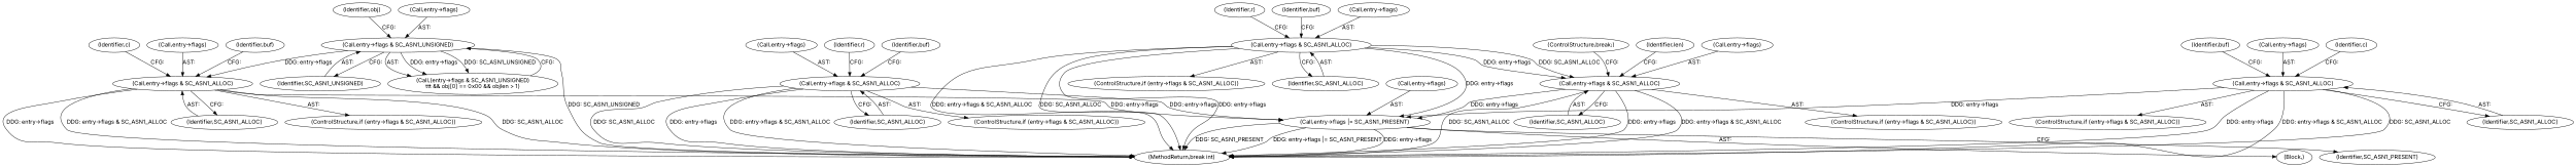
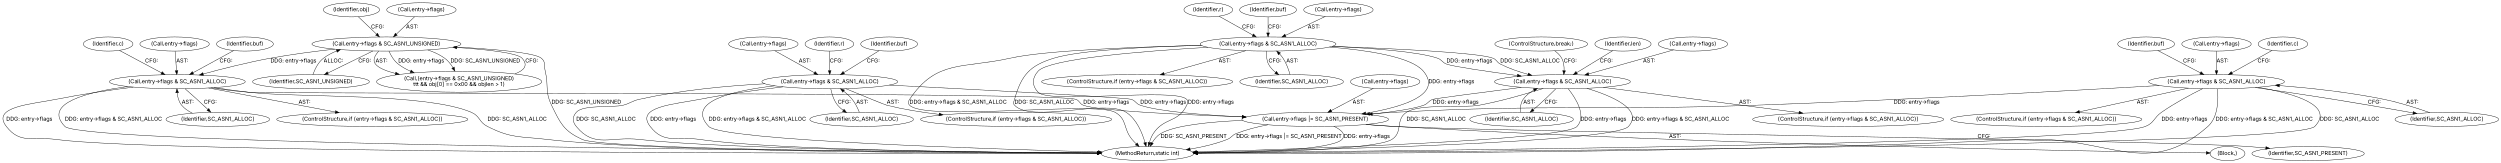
  digraph {
    fontname=Inter
    node [fontname=Inter]
    edge [fontname=Inter]
    n1 [label="(Call,entry->flags |= SC_ASN1_PRESENT)"]
    n2 [label="(Identifier,SC_ASN1_PRESENT)"]
    n3 [label="(Block,)"]
-   n4 [label="(MethodReturn,break int)"]
+   n4 [label="(MethodReturn,static int)"]
    n5 [label="(Call,entry->flags & SC_ASN1_ALLOC)"]
    n6 [label="(ControlStructure,if (entry->flags & SC_ASN1_ALLOC))"]
    n7 [label="(Identifier,SC_ASN1_ALLOC)"]
    n8 [label="(Call,entry->flags & SC_ASN1_UNSIGNED)"]
    n9 [label="(Call,(entry->flags & SC_ASN1_UNSIGNED)\n\t\t\t && obj[0] == 0x00 && objlen > 1)"]
    n10 [label="(Identifier,SC_ASN1_UNSIGNED)"]
    n11 [label="(Call,entry->flags & SC_ASN1_ALLOC)"]
    n12 [label="(ControlStructure,if (entry->flags & SC_ASN1_ALLOC))"]
    n13 [label="(Identifier,SC_ASN1_ALLOC)"]
    n14 [label="(Call,entry->flags & SC_ASN1_ALLOC)"]
    n15 [label="(ControlStructure,if (entry->flags & SC_ASN1_ALLOC))"]
    n16 [label="(Identifier,SC_ASN1_ALLOC)"]
    n17 [label="(Call,entry->flags & SC_ASN1_ALLOC)"]
    n18 [label="(ControlStructure,if (entry->flags & SC_ASN1_ALLOC))"]
    n19 [label="(Identifier,SC_ASN1_ALLOC)"]
    n20 [label="(Call,entry->flags & SC_ASN1_ALLOC)"]
    n21 [label="(Identifier,SC_ASN1_ALLOC)"]
    n22 [label="(ControlStructure,if (entry->flags & SC_ASN1_ALLOC))"]
    n23 [label="(Identifier,c)"]
    n24 [label="(Identifier,buf)"]
    n25 [label="(Call,entry->flags)"]
    n26 [label="(Identifier,len)"]
    n27 [label="(Identifier,buf)"]
    n28 [label="(Call,entry->flags)"]
    n29 [label="(Call,entry->flags)"]
    n30 [label="(Call,entry->flags)"]
    n31 [label="(Call,entry->flags)"]
    n32 [label="(Identifier,buf)"]
    n33 [label="(Call,entry->flags)"]
    n34 [label="(Call,entry->flags)"]
    n35 [label="(Identifier,c)"]
    n36 [label="(Identifier,buf)"]
    n37 [label="(Identifier,r)"]
    n38 [label="(Identifier,obj)"]
    n39 [label="(Identifier,r)"]
    n40 [label="(ControlStructure,break;)"]
    n1 -> n2 [label="CFG: "]
    n1 -> n3 [label="AST: "]
    n1 -> n4 [label="DDG: SC_ASN1_PRESENT"]
    n1 -> n4 [label="DDG: entry->flags |= SC_ASN1_PRESENT"]
    n1 -> n4 [label="DDG: entry->flags"]
    n5 -> n1 [label="DDG: entry->flags"]
    n5 -> n4 [label="DDG: SC_ASN1_ALLOC"]
    n5 -> n4 [label="DDG: entry->flags"]
    n5 -> n4 [label="DDG: entry->flags & SC_ASN1_ALLOC"]
    n5 -> n6 [label="AST: "]
    n5 -> n7 [label="CFG: "]
    n7 -> n5 [label="AST: "]
    n8 -> n4 [label="DDG: SC_ASN1_UNSIGNED"]
    n8 -> n5 [label="DDG: entry->flags"]
    n8 -> n9 [label="AST: "]
    n8 -> n9 [label="DDG: entry->flags"]
    n8 -> n9 [label="DDG: SC_ASN1_UNSIGNED"]
    n8 -> n10 [label="CFG: "]
    n9 -> n8 [label="CFG: "]
-   n10 -> n8 [label="AST: "]
+   n10 -> n8 [label="ALLOC: "]
    n11 -> n1 [label="DDG: entry->flags"]
    n11 -> n4 [label="DDG: SC_ASN1_ALLOC"]
    n11 -> n4 [label="DDG: entry->flags"]
    n11 -> n4 [label="DDG: entry->flags & SC_ASN1_ALLOC"]
    n11 -> n12 [label="AST: "]
    n11 -> n13 [label="CFG: "]
    n13 -> n11 [label="AST: "]
    n14 -> n1 [label="DDG: entry->flags"]
    n14 -> n4 [label="DDG: SC_ASN1_ALLOC"]
    n14 -> n4 [label="DDG: entry->flags"]
    n14 -> n4 [label="DDG: entry->flags & SC_ASN1_ALLOC"]
    n14 -> n15 [label="AST: "]
    n14 -> n16 [label="CFG: "]
    n16 -> n14 [label="AST: "]
    n17 -> n1 [label="DDG: entry->flags"]
    n17 -> n4 [label="DDG: entry->flags"]
    n17 -> n4 [label="DDG: entry->flags & SC_ASN1_ALLOC"]
    n17 -> n4 [label="DDG: SC_ASN1_ALLOC"]
    n17 -> n14 [label="DDG: entry->flags"]
    n17 -> n14 [label="DDG: SC_ASN1_ALLOC"]
    n17 -> n18 [label="AST: "]
    n17 -> n19 [label="CFG: "]
    n19 -> n17 [label="AST: "]
    n20 -> n1 [label="DDG: entry->flags"]
    n20 -> n4 [label="DDG: entry->flags"]
    n20 -> n4 [label="DDG: entry->flags & SC_ASN1_ALLOC"]
    n20 -> n4 [label="DDG: SC_ASN1_ALLOC"]
    n20 -> n21 [label="CFG: "]
    n20 -> n22 [label="AST: "]
    n21 -> n20 [label="AST: "]
    n23 -> n5 [label="CFG: "]
    n24 -> n11 [label="CFG: "]
    n25 -> n5 [label="AST: "]
    n26 -> n14 [label="CFG: "]
    n27 -> n5 [label="CFG: "]
    n28 -> n1 [label="AST: "]
    n29 -> n8 [label="AST: "]
    n30 -> n11 [label="AST: "]
    n31 -> n14 [label="AST: "]
    n32 -> n17 [label="CFG: "]
    n33 -> n20 [label="AST: "]
    n34 -> n17 [label="AST: "]
    n35 -> n20 [label="CFG: "]
    n36 -> n20 [label="CFG: "]
    n37 -> n17 [label="CFG: "]
    n38 -> n8 [label="CFG: "]
    n39 -> n11 [label="CFG: "]
    n40 -> n14 [label="CFG: "]
  }
